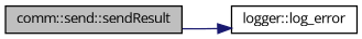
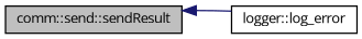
  digraph {
    rankdir=LR
    fontname="Open Sans"
    node [color=black fontname="Open Sans" fontsize=10 shape=record]
    n1 [fillcolor=grey75 fontcolor=black height=0.2 label="comm::send::sendResult" style=filled width=0.4]
    n2 [height=0.2 label="logger::log_error" width=0.4]
-   n1 -> n2 [color=midnightblue fontname="Open Sans" fontsize=10 labelfontname=Helvetica labelfontsize=10 style=solid]
+   n2 -> n1 [color=midnightblue fontname="Open Sans" fontsize=10 labelfontname=Helvetica labelfontsize=10 style=solid]
  }
